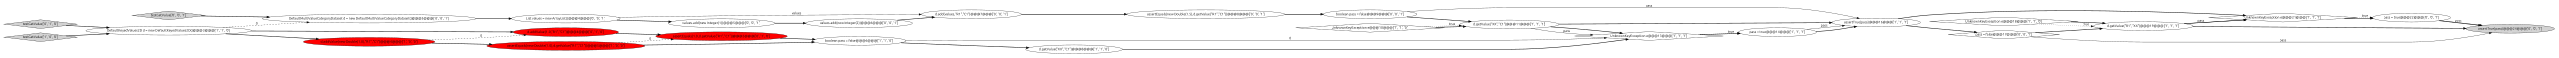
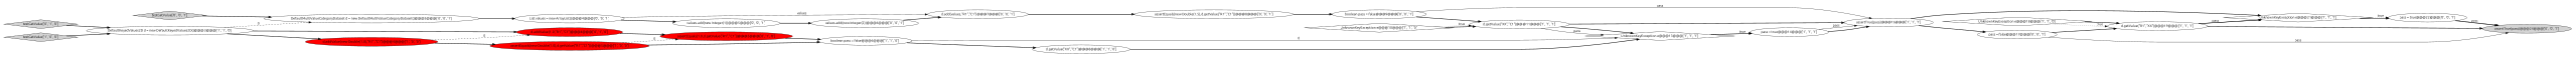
  digraph {
    fontname=Ubuntu
    rankdir=LR
    node [fillcolor=white fontname=Ubuntu shape=ellipse style=filled]
    edge [fontname=Ubuntu style=bold]
    n1 [label="UnknownKeyException e@@@18@@@['1', '1', '0']" shape=diamond]
    n2 [label="d.getValue(\"R1\",\"XX\")@@@19@@@['1', '1', '1']"]
    n3 [fillcolor=lightgray label="assertTrue(pass)@@@24@@@['0', '0', '1']"]
    n4 [label="UnknownKeyException e@@@21@@@['1', '1', '1']" shape=diamond]
    n5 [fillcolor=lightgray label="testGetValue['0', '1', '0']" shape=diamond]
    n6 [label="DefaultKeyedValues2D d = new DefaultKeyedValues2D()@@@3@@@['1', '1', '0']"]
    n7 [label="DefaultMultiValueCategoryDataset d = new DefaultMultiValueCategoryDataset()@@@3@@@['0', '0', '1']"]
    n8 [fillcolor=red label="d.addValue(new Double(1.0),\"R1\",\"C1\")@@@4@@@['1', '0', '0']"]
    n9 [fillcolor=red label="d.addValue(1.0,\"R1\",\"C1\")@@@4@@@['0', '1', '0']"]
    n10 [label="UnknownKeyException e@@@13@@@['1', '1', '1']" shape=diamond]
    n11 [label="pass = true@@@14@@@['1', '1', '1']"]
    n12 [label="assertTrue(pass)@@@16@@@['1', '1', '1']"]
    n13 [label="values.add(new Integer(1))@@@5@@@['0', '0', '1']"]
    n14 [label="values.add(new Integer(2))@@@6@@@['0', '0', '1']"]
    n15 [label="d.add(values,\"R1\",\"C1\")@@@7@@@['0', '0', '1']"]
    n16 [label="assertEquals(new Double(1.5),d.getValue(\"R1\",\"C1\"))@@@8@@@['0', '0', '1']"]
    n17 [label="boolean pass = false@@@9@@@['0', '0', '1']"]
    n18 [label="pass = true@@@22@@@['0', '0', '1']"]
    n19 [fillcolor=lightgray label="testGetValue['0', '0', '1']" shape=diamond]
    n20 [label="List values = new ArrayList()@@@4@@@['0', '0', '1']"]
    n21 [label="d.getValue(\"XX\",\"C1\")@@@11@@@['1', '1', '1']"]
    n22 [fillcolor=lightgray label="testGetValue['1', '0', '0']" shape=diamond]
-   n23 [label="pass = false@@@17@@@['0', '0', '1']" shape=diamond]
+   n23 [label="pass = false@@@17@@@['0', '0', '1']"]
    n24 [label="UnknownKeyException e@@@10@@@['1', '1', '0']" shape=diamond]
    n25 [label="d.getValue(\"XX\",\"C1\")@@@8@@@['1', '1', '0']"]
    n26 [fillcolor=red label="assertEquals(new Double(1.0),d.getValue(\"R1\",\"C1\"))@@@5@@@['1', '0', '0']"]
    n27 [label="boolean pass = false@@@6@@@['1', '1', '0']"]
    n28 [fillcolor=red label="assertEquals(1.0,d.getValue(\"R1\",\"C1\"))@@@5@@@['0', '1', '0']"]
    n1 -> n2 [label=true style=dotted]
    n1 -> n2
    n2 -> n3
    n2 -> n4
    n2 -> n4 [label=pass style=solid]
    n4 -> n18 [label=true style=dotted]
    n4 -> n18
    n5 -> n6
    n6 -> n7 [label=0 style=dashed]
    n6 -> n8
    n6 -> n9
    n7 -> n20
    n8 -> n9 [label=0 style=dashed]
    n8 -> n26
    n9 -> n28
    n10 -> n11
    n10 -> n11 [label=true style=dotted]
    n11 -> n12
    n11 -> n12 [label=pass style=solid]
    n12 -> n4
    n12 -> n23
    n13 -> n14
    n14 -> n15
    n15 -> n16
    n16 -> n17
    n17 -> n12 [label=pass style=solid]
    n17 -> n21
    n18 -> n3 [label=pass style=solid]
    n18 -> n3
    n19 -> n7
    n20 -> n13
    n20 -> n15 [label=values style=solid]
    n21 -> n10
    n21 -> n10 [label=pass style=solid]
    n21 -> n12
    n22 -> n6
    n23 -> n2
    n23 -> n3 [label=pass style=solid]
    n24 -> n21 [label=true style=dotted]
    n24 -> n21
    n25 -> n10
    n26 -> n27
    n26 -> n28 [label=0 style=dashed]
    n27 -> n10 [label=0 style=solid]
    n27 -> n25
    n28 -> n27
  }
